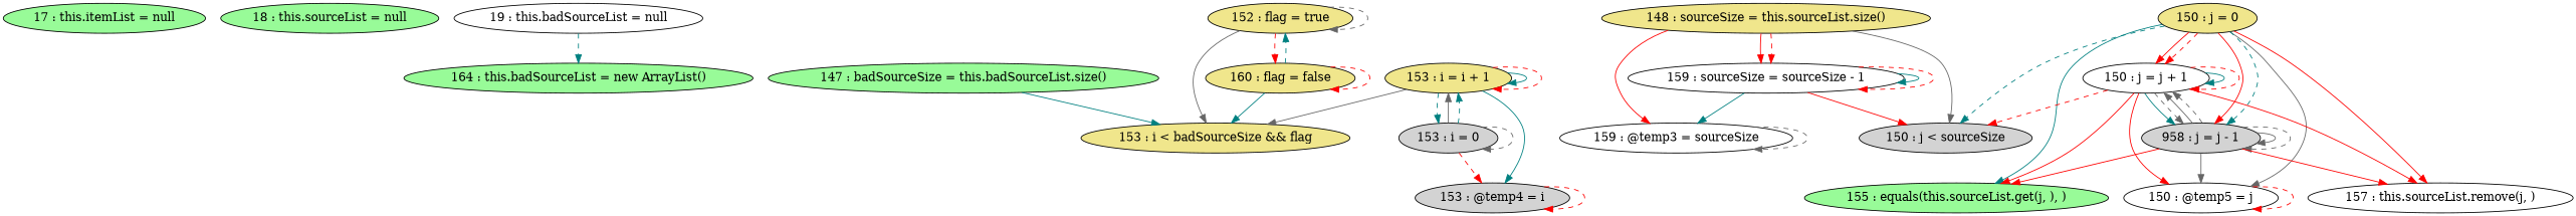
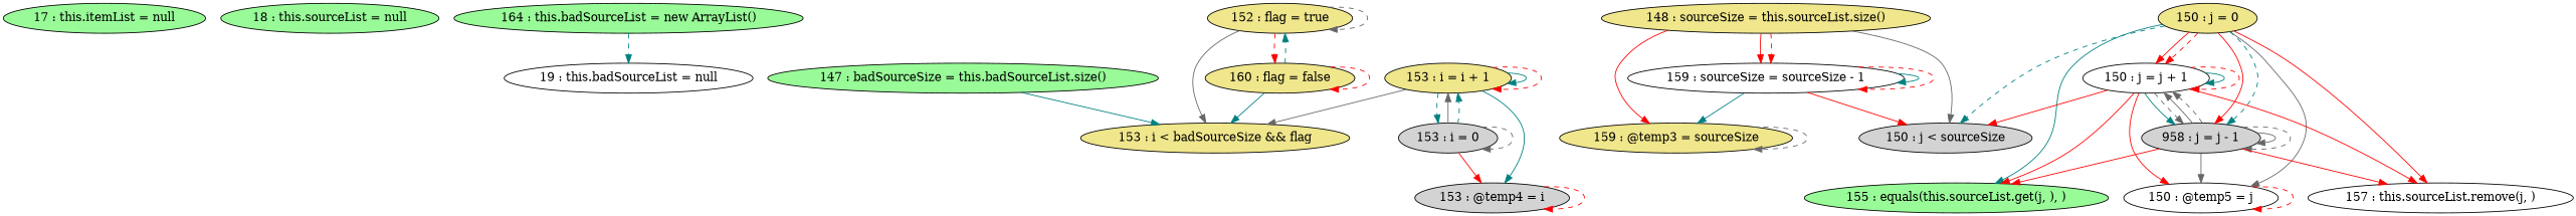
  digraph {
    node [fillcolor=white style=filled]
    edge [color=red]
    "17 : this.itemList = null" [fillcolor=palegreen]
    "18 : this.sourceList = null" [fillcolor=palegreen]
    "164 : this.badSourceList = new ArrayList()" [fillcolor=palegreen]
    "19 : this.badSourceList = null"
    "147 : badSourceSize = this.badSourceList.size()" [fillcolor=palegreen]
    "153 : i < badSourceSize && flag" [fillcolor=khaki]
    "148 : sourceSize = this.sourceList.size()" [fillcolor=khaki]
-   "159 : @temp3 = sourceSize"
+   "159 : @temp3 = sourceSize" [fillcolor=khaki]
    "159 : sourceSize = sourceSize - 1"
    "150 : j < sourceSize" [fillcolor=lightgrey]
    "152 : flag = true" [fillcolor=khaki]
    "160 : flag = false" [fillcolor=khaki]
    "150 : j = 0" [fillcolor=khaki]
    "150 : j = j + 1"
    "155 : equals(this.sourceList.get(j, ), )" [fillcolor=palegreen]
    "150 : @temp5 = j"
    n17 [fillcolor=lightgrey label="958 : j = j - 1"]
    "157 : this.sourceList.remove(j, )"
    "153 : i = 0" [fillcolor=lightgrey]
    "153 : @temp4 = i" [fillcolor=lightgrey]
    "153 : i = i + 1" [fillcolor=khaki]
-   "19 : this.badSourceList = null" -> "164 : this.badSourceList = new ArrayList()" [color=teal style=dashed]
+   "164 : this.badSourceList = new ArrayList()" -> "19 : this.badSourceList = null" [color=teal style=dashed]
    "147 : badSourceSize = this.badSourceList.size()" -> "153 : i < badSourceSize && flag" [color=teal]
    "148 : sourceSize = this.sourceList.size()" -> "159 : @temp3 = sourceSize"
    "148 : sourceSize = this.sourceList.size()" -> "159 : sourceSize = sourceSize - 1"
    "148 : sourceSize = this.sourceList.size()" -> "159 : sourceSize = sourceSize - 1" [style=dashed]
    "148 : sourceSize = this.sourceList.size()" -> "150 : j < sourceSize" [color=gray40]
    "159 : @temp3 = sourceSize" -> "159 : @temp3 = sourceSize" [color=gray40 style=dashed]
    "159 : sourceSize = sourceSize - 1" -> "159 : @temp3 = sourceSize" [color=teal]
    "159 : sourceSize = sourceSize - 1" -> "159 : sourceSize = sourceSize - 1" [color=teal]
    "159 : sourceSize = sourceSize - 1" -> "159 : sourceSize = sourceSize - 1" [style=dashed]
    "159 : sourceSize = sourceSize - 1" -> "150 : j < sourceSize"
    "152 : flag = true" -> "153 : i < badSourceSize && flag" [color=gray40]
    "152 : flag = true" -> "152 : flag = true" [color=gray40 style=dashed]
    "152 : flag = true" -> "160 : flag = false" [style=dashed]
    "160 : flag = false" -> "153 : i < badSourceSize && flag" [color=teal]
    "160 : flag = false" -> "152 : flag = true" [color=teal style=dashed]
    "160 : flag = false" -> "160 : flag = false" [style=dashed]
    "150 : j = 0" -> "150 : j < sourceSize" [color=teal style=dashed]
    "150 : j = 0" -> "150 : j = j + 1"
    "150 : j = 0" -> "150 : j = j + 1" [style=dashed]
    "150 : j = 0" -> "155 : equals(this.sourceList.get(j, ), )" [color=teal]
    "150 : j = 0" -> "150 : @temp5 = j" [color=gray40]
    "150 : j = 0" -> n17
    "150 : j = 0" -> n17 [color=teal style=dashed]
    "150 : j = 0" -> "157 : this.sourceList.remove(j, )"
-   "150 : j = j + 1" -> "150 : j < sourceSize" [style=dashed]
+   "150 : j = j + 1" -> "150 : j < sourceSize"
    "150 : j = j + 1" -> "150 : j = j + 1" [color=teal]
    "150 : j = j + 1" -> "150 : j = j + 1" [style=dashed]
    "150 : j = j + 1" -> "155 : equals(this.sourceList.get(j, ), )"
    "150 : j = j + 1" -> "150 : @temp5 = j"
    "150 : j = j + 1" -> n17 [color=teal]
    "150 : j = j + 1" -> n17 [color=gray40 style=dashed]
    "150 : j = j + 1" -> "157 : this.sourceList.remove(j, )"
    "150 : @temp5 = j" -> "150 : @temp5 = j" [style=dashed]
    n17 -> "150 : j = j + 1" [color=gray40]
    n17 -> "150 : j = j + 1" [color=gray40 style=dashed]
    n17 -> "155 : equals(this.sourceList.get(j, ), )"
    n17 -> "150 : @temp5 = j" [color=gray40]
    n17 -> n17 [color=gray40]
    n17 -> n17 [color=gray40 style=dashed]
    n17 -> "157 : this.sourceList.remove(j, )"
    "153 : i = 0" -> "153 : i = 0" [color=gray40 style=dashed]
-   "153 : i = 0" -> "153 : @temp4 = i" [style=dashed]
+   "153 : i = 0" -> "153 : @temp4 = i"
    "153 : i = 0" -> "153 : i = i + 1" [color=gray40]
    "153 : i = 0" -> "153 : i = i + 1" [color=teal style=dashed]
    "153 : @temp4 = i" -> "153 : @temp4 = i" [style=dashed]
    "153 : i = i + 1" -> "153 : i < badSourceSize && flag" [color=gray40]
    "153 : i = i + 1" -> "153 : i = 0" [color=teal style=dashed]
    "153 : i = i + 1" -> "153 : @temp4 = i" [color=teal]
    "153 : i = i + 1" -> "153 : i = i + 1" [color=teal]
    "153 : i = i + 1" -> "153 : i = i + 1" [style=dashed]
  }
